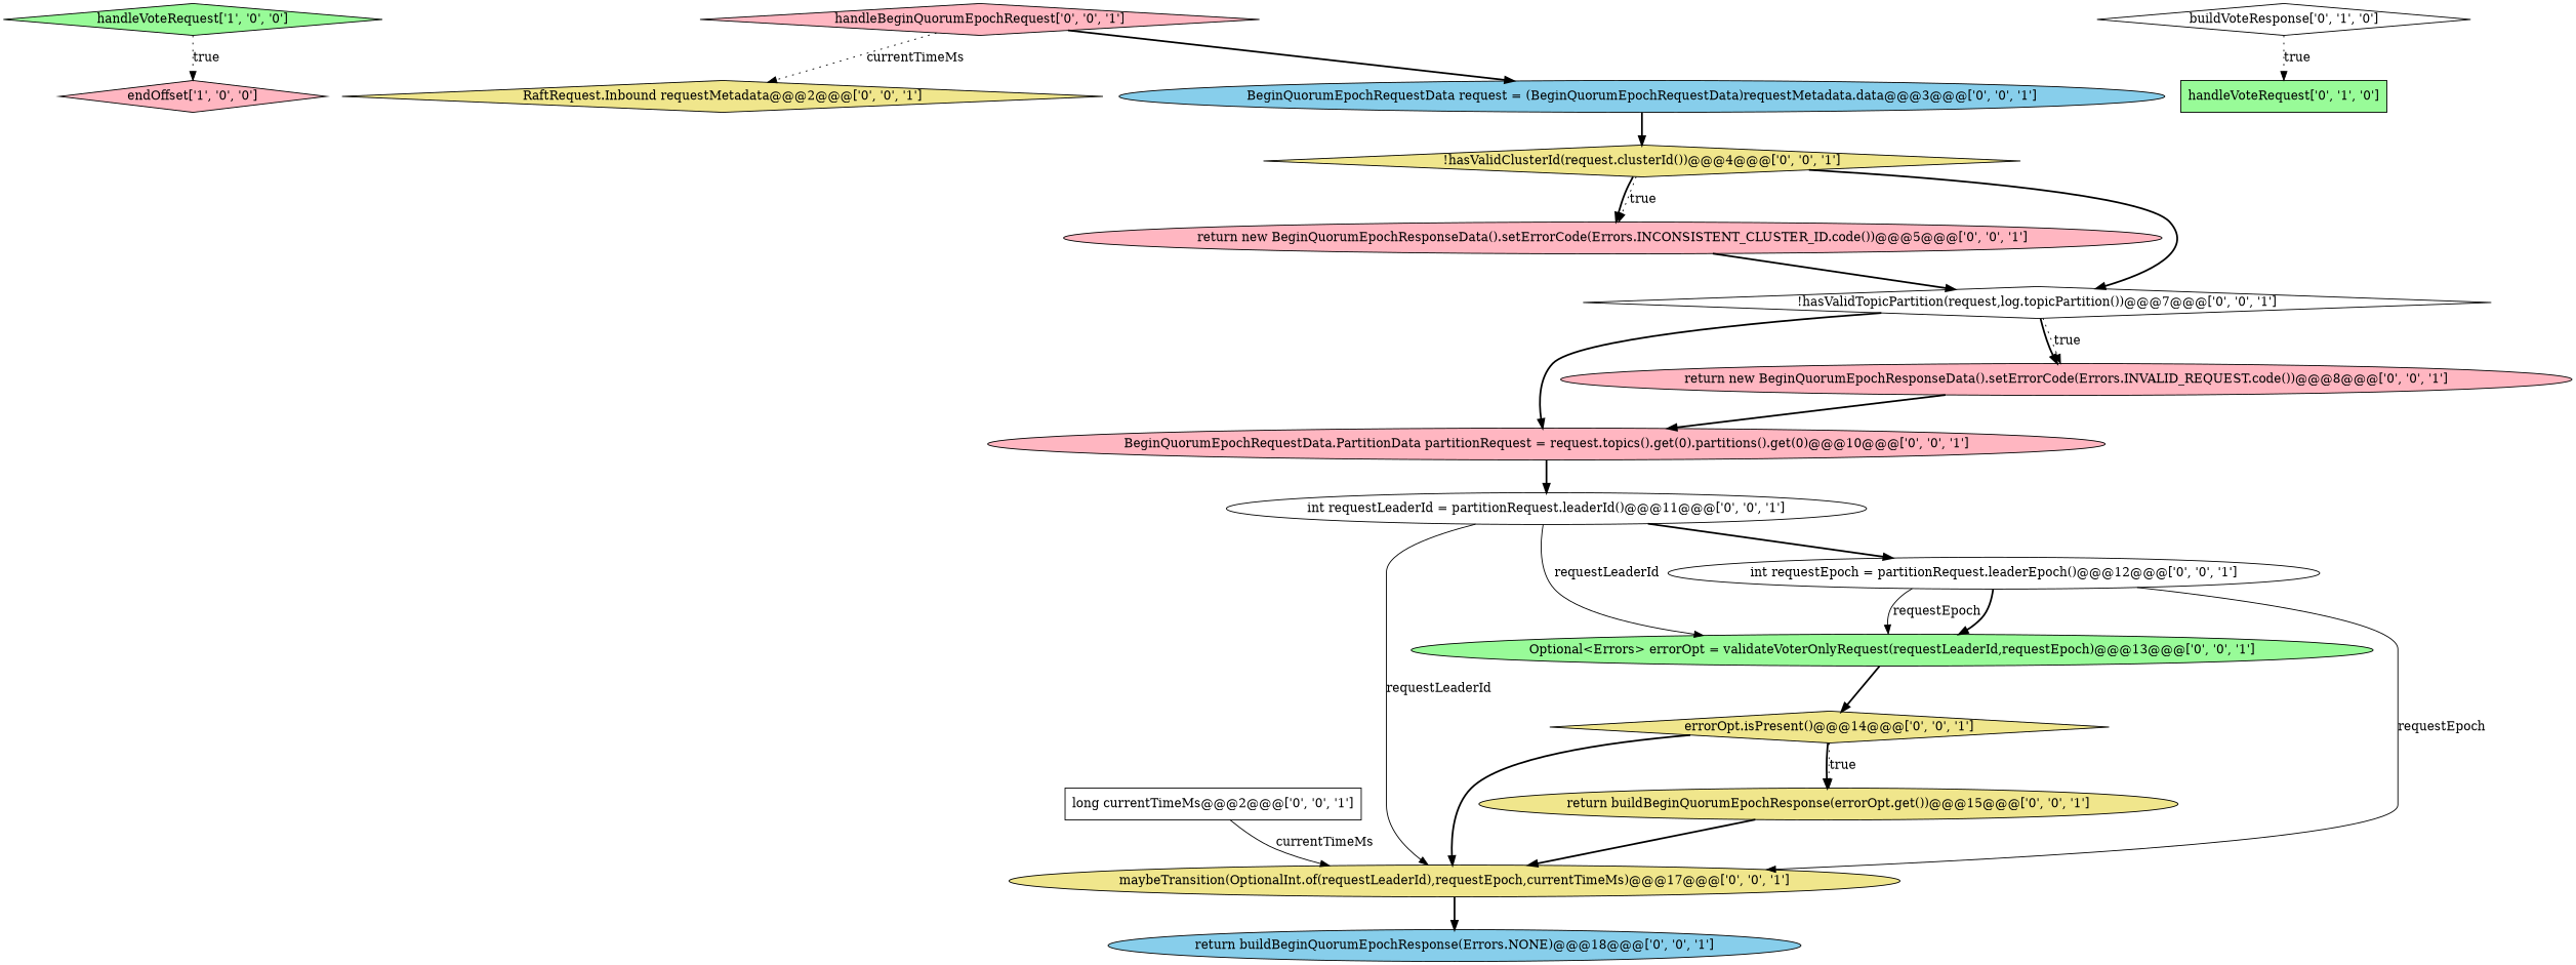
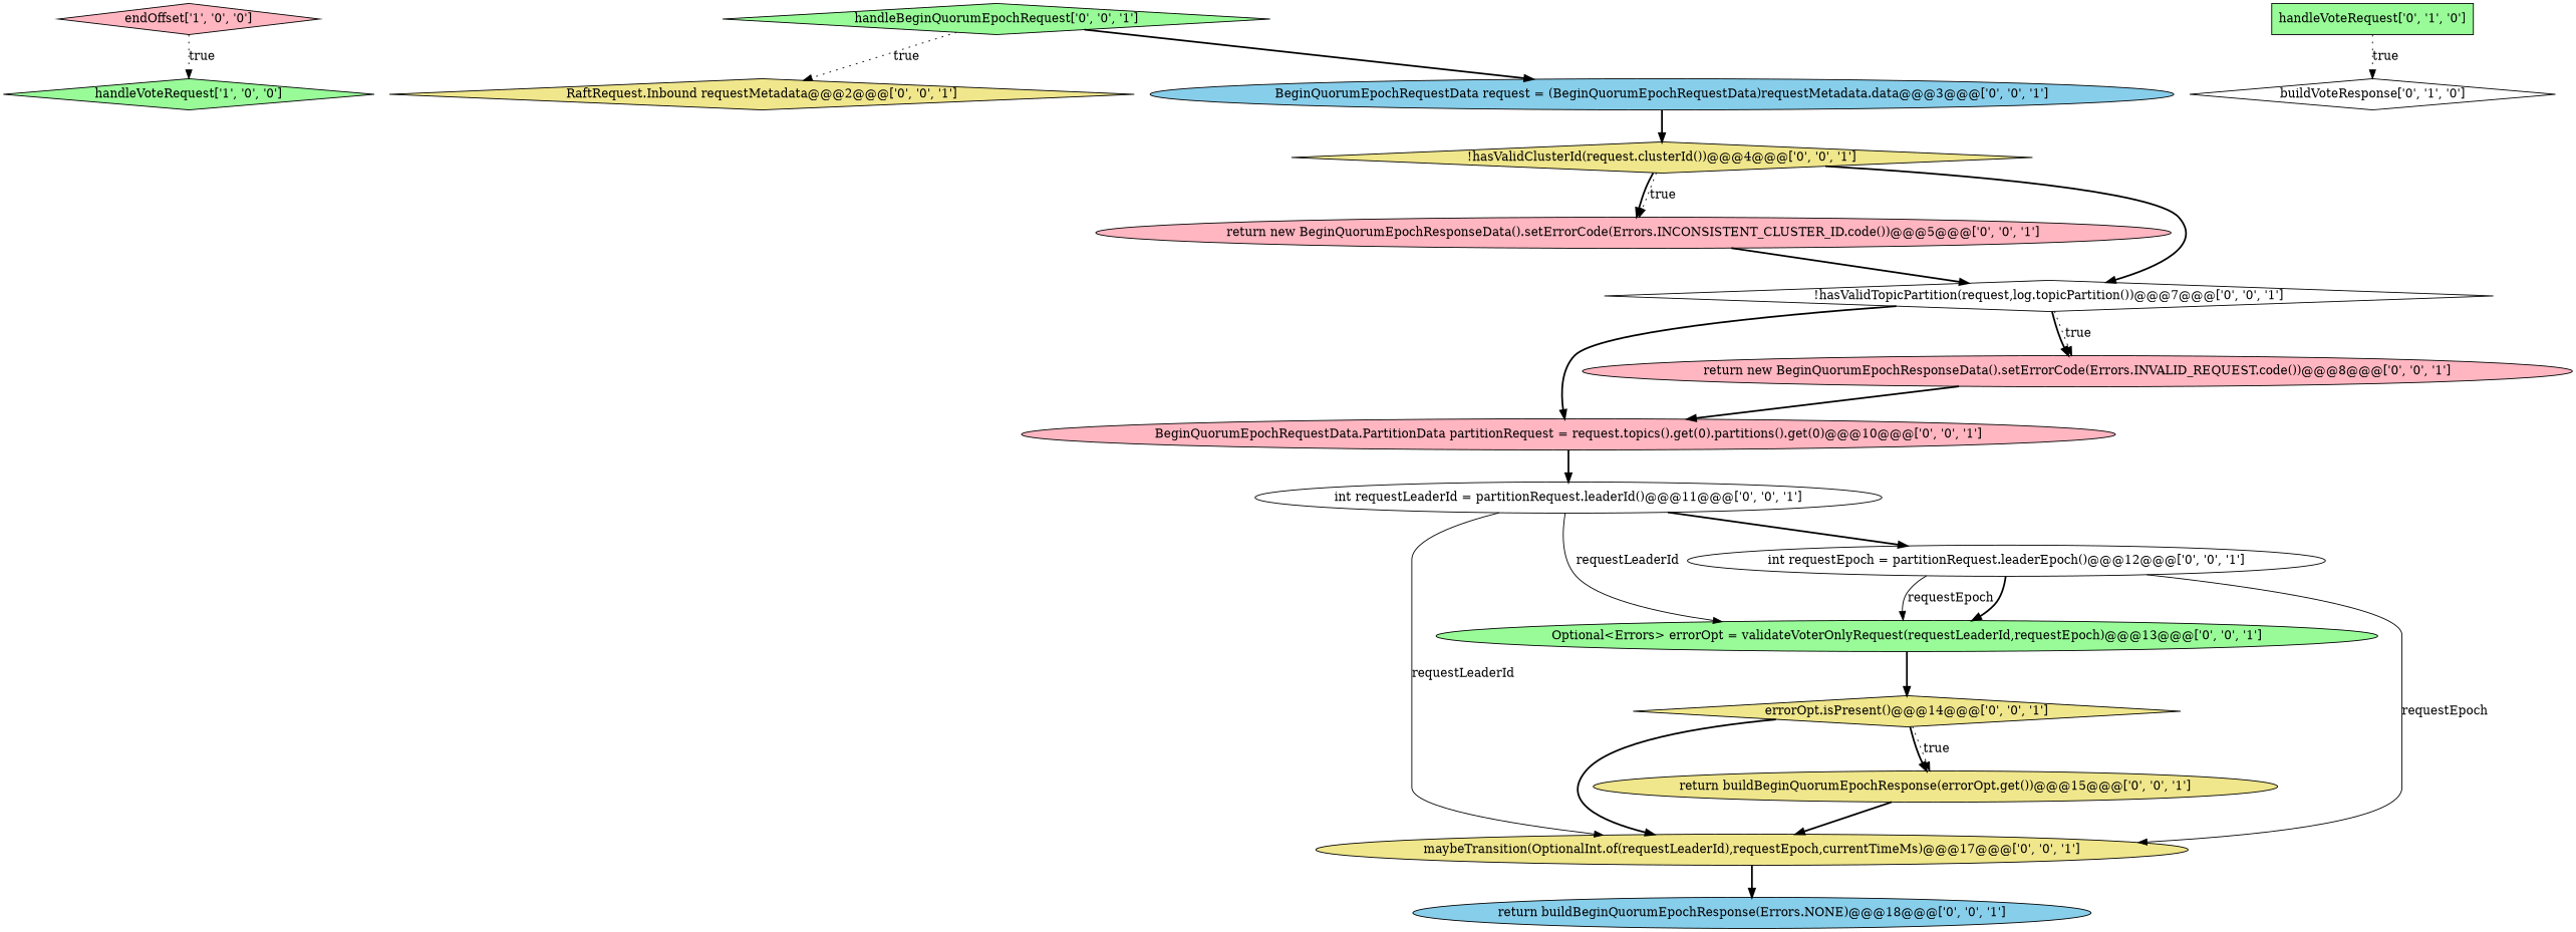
  digraph {
    node [fillcolor=lightpink shape=ellipse style=filled]
    edge [style=bold]
    n1 [fillcolor=palegreen label="handleVoteRequest['1', '0', '0']" shape=diamond]
    n2 [label="endOffset['1', '0', '0']" shape=diamond]
    n3 [label="BeginQuorumEpochRequestData.PartitionData partitionRequest = request.topics().get(0).partitions().get(0)@@@10@@@['0', '0', '1']"]
    n4 [fillcolor=white label="int requestLeaderId = partitionRequest.leaderId()@@@11@@@['0', '0', '1']"]
    n5 [fillcolor=khaki label="maybeTransition(OptionalInt.of(requestLeaderId),requestEpoch,currentTimeMs)@@@17@@@['0', '0', '1']"]
    n6 [fillcolor=palegreen label="Optional<Errors> errorOpt = validateVoterOnlyRequest(requestLeaderId,requestEpoch)@@@13@@@['0', '0', '1']"]
    n7 [fillcolor=white label="int requestEpoch = partitionRequest.leaderEpoch()@@@12@@@['0', '0', '1']"]
    n8 [fillcolor=khaki label="errorOpt.isPresent()@@@14@@@['0', '0', '1']" shape=diamond]
    n9 [fillcolor=khaki label="return buildBeginQuorumEpochResponse(errorOpt.get())@@@15@@@['0', '0', '1']"]
    n10 [fillcolor=skyblue label="return buildBeginQuorumEpochResponse(Errors.NONE)@@@18@@@['0', '0', '1']"]
    n11 [fillcolor=khaki label="RaftRequest.Inbound requestMetadata@@@2@@@['0', '0', '1']" shape=diamond]
    n12 [fillcolor=white label="buildVoteResponse['0', '1', '0']" shape=diamond]
    n13 [fillcolor=skyblue label="BeginQuorumEpochRequestData request = (BeginQuorumEpochRequestData)requestMetadata.data@@@3@@@['0', '0', '1']"]
    n14 [fillcolor=khaki label="!hasValidClusterId(request.clusterId())@@@4@@@['0', '0', '1']" shape=diamond]
    n15 [label="return new BeginQuorumEpochResponseData().setErrorCode(Errors.INCONSISTENT_CLUSTER_ID.code())@@@5@@@['0', '0', '1']"]
    n16 [fillcolor=white label="!hasValidTopicPartition(request,log.topicPartition())@@@7@@@['0', '0', '1']" shape=diamond]
    n17 [fillcolor=palegreen label="handleVoteRequest['0', '1', '0']" shape=box]
-   n18 [fillcolor=white label="long currentTimeMs@@@2@@@['0', '0', '1']" shape=box]
-   n19 [label="handleBeginQuorumEpochRequest['0', '0', '1']" shape=diamond]
+   n19 [fillcolor=palegreen label="handleBeginQuorumEpochRequest['0', '0', '1']" shape=diamond]
    n20 [label="return new BeginQuorumEpochResponseData().setErrorCode(Errors.INVALID_REQUEST.code())@@@8@@@['0', '0', '1']"]
-   n1 -> n2 [label=true style=dotted]
+   n2 -> n1 [label=true style=dotted]
    n3 -> n4
    n4 -> n5 [label=requestLeaderId style=solid]
    n4 -> n6 [label=requestLeaderId style=solid]
    n4 -> n7
    n5 -> n10
    n6 -> n8
    n7 -> n5 [label=requestEpoch style=solid]
    n7 -> n6 [label=requestEpoch style=solid]
    n7 -> n6
    n8 -> n5
    n8 -> n9
    n8 -> n9 [label=true style=dotted]
    n9 -> n5
    n13 -> n14
    n14 -> n15
    n14 -> n15 [label=true style=dotted]
    n14 -> n16
    n15 -> n16
    n16 -> n3
    n16 -> n20
    n16 -> n20 [label=true style=dotted]
-   n12 -> n17 [label=true style=dotted]
-   n18 -> n5 [label=currentTimeMs style=solid]
-   n19 -> n11 [label=currentTimeMs style=dotted]
+   n17 -> n12 [label=true style=dotted]
+   n19 -> n11 [label=true style=dotted]
    n19 -> n13
    n20 -> n3
  }
